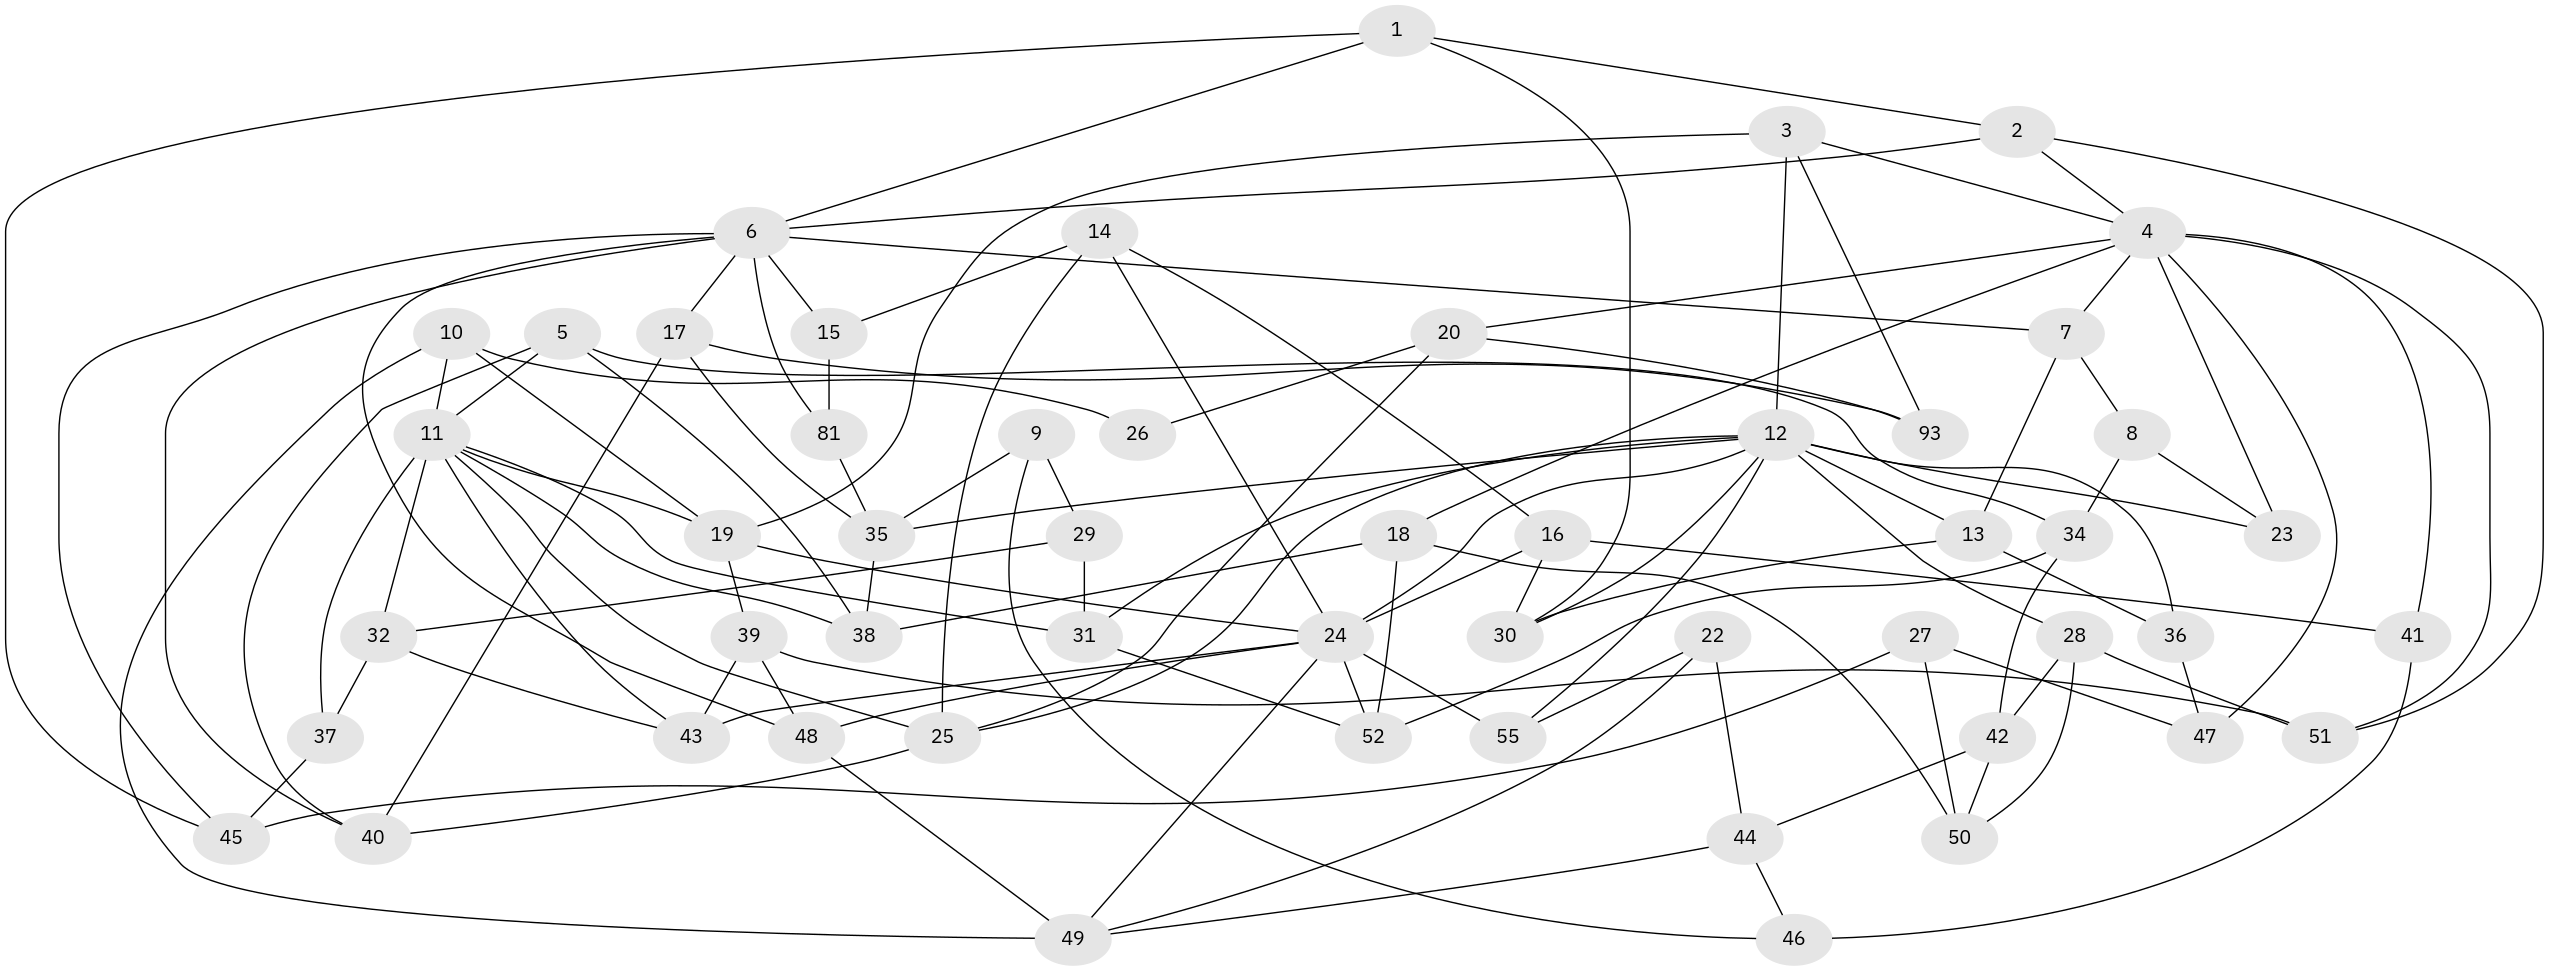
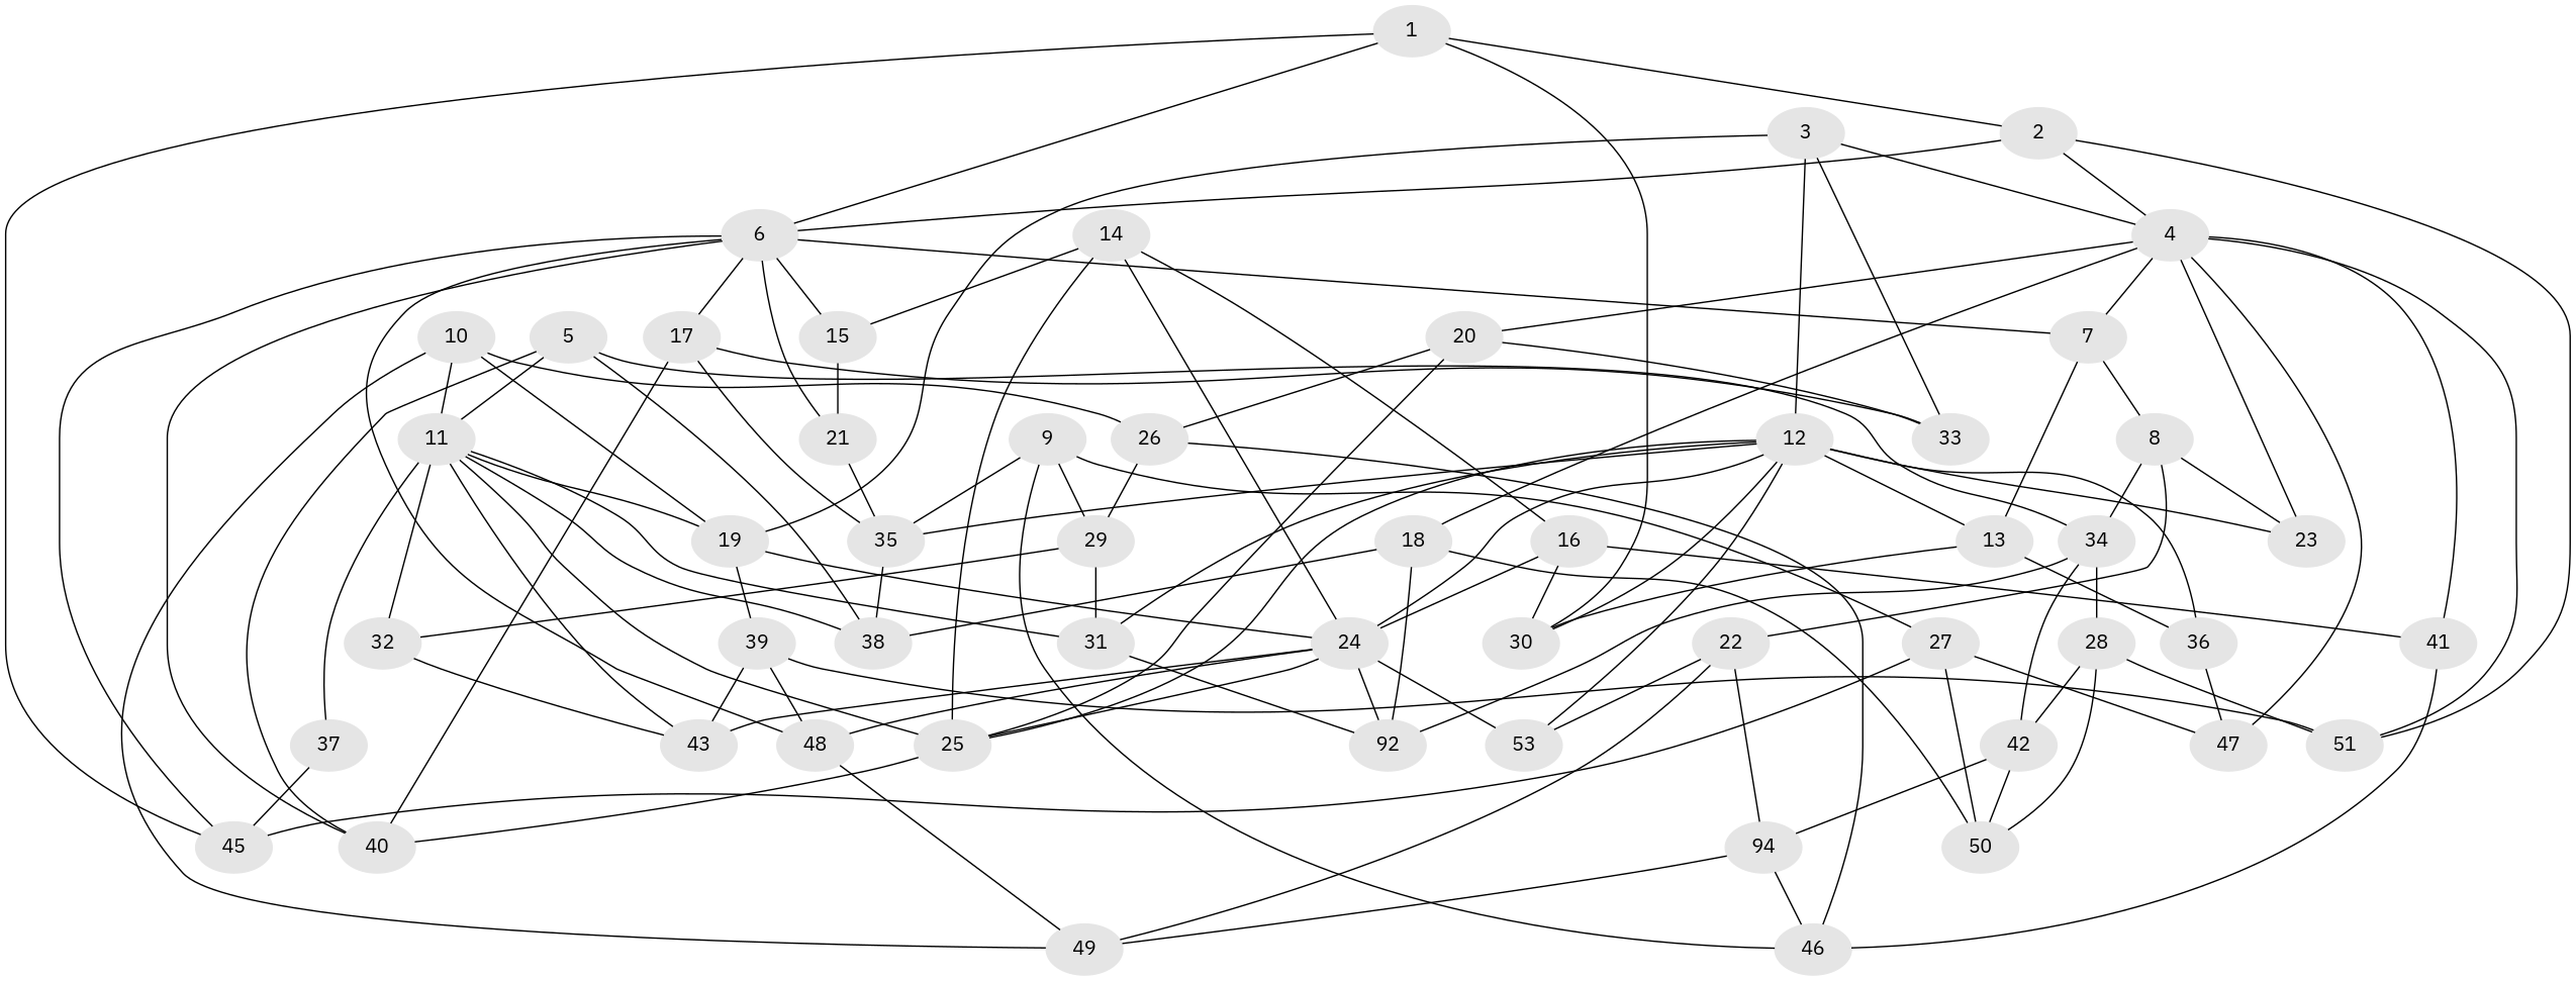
  graph {
    fontname="IBM Plex Sans"
    node [color=gray90 fontname="IBM Plex Sans" style=filled]
    edge [fontname="IBM Plex Sans" weight=1.0]
    1
    2
    6
    30
    45
    4
    51
    7
    40
    15
    17
-   21 [label=81]
+   21
    48
    18
    20
    23
    41
    47
    3
    12
    19
-   33 [label=93]
+   33
    13
    35
    25
    31
    24
    28
    36
-   53 [label=55]
+   53
    39
    8
    38
    50
-   52
+   52 [label=92]
    26
    46
    5
    11
    34
    32
    37
    43
    42
    49
    22
-   44
+   44 [label=94]
    9
    27
    29
    10
    14
    16
    1 -- 2
    1 -- 6
    1 -- 30
    1 -- 45
    2 -- 6
    2 -- 4
    2 -- 51
    6 -- 45
    6 -- 7
    6 -- 40
    6 -- 15
    6 -- 17
    6 -- 21 [weight=2.0]
    6 -- 48
    4 -- 51
    4 -- 7
    4 -- 18
    4 -- 20
    4 -- 23
    4 -- 41
    4 -- 47 [weight=2.0]
    7 -- 13
    7 -- 8
    15 -- 21
    17 -- 40
    17 -- 33
    17 -- 35
    21 -- 35
    48 -- 49
    18 -- 38
    18 -- 50
    18 -- 52
    20 -- 33
    20 -- 25
    20 -- 26
    41 -- 46
    3 -- 4
    3 -- 12
    3 -- 19
    3 -- 33
    12 -- 30
    12 -- 23
    12 -- 13
    12 -- 35
    12 -- 25
    12 -- 31
    12 -- 24
-   12 -- 28
+   34 -- 28
    12 -- 36 [weight=2.0]
    12 -- 53
    19 -- 24
    19 -- 39
    13 -- 30
    13 -- 36
    35 -- 38
    25 -- 40
    31 -- 52
    24 -- 48
-   24 -- 49
+   24 -- 25
    24 -- 53 [weight=2.0]
    24 -- 52
    24 -- 43
    28 -- 51
    28 -- 50
    28 -- 42
    36 -- 47
    39 -- 51
    39 -- 48
    39 -- 43
    8 -- 23
    8 -- 34
+   8 -- 22
+   26 -- 46
+   26 -- 29
    5 -- 40
    5 -- 38
    5 -- 11
    5 -- 34
    11 -- 19
    11 -- 25
    11 -- 31
    11 -- 38
    11 -- 32
    11 -- 37 [weight=2.0]
    11 -- 43
    34 -- 52
    34 -- 42
-   32 -- 37
    32 -- 43
    37 -- 45
    42 -- 50
    42 -- 44
    22 -- 53
    22 -- 49
    22 -- 44
    44 -- 46
    44 -- 49
    9 -- 35
    9 -- 46
+   9 -- 27
    9 -- 29
    27 -- 45
    27 -- 47
    27 -- 50
    29 -- 31
    29 -- 32
    10 -- 19
    10 -- 26
    10 -- 11
    10 -- 49
    14 -- 15
    14 -- 25
    14 -- 24
    14 -- 16
    16 -- 30
    16 -- 41
    16 -- 24
  }
